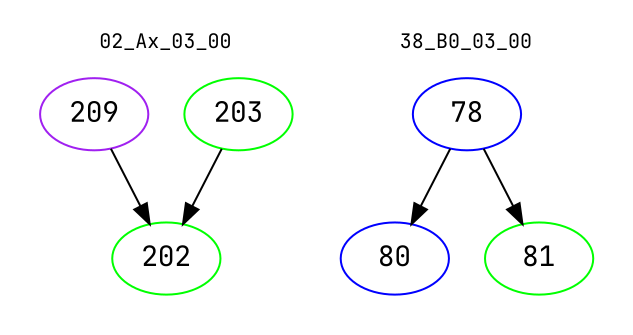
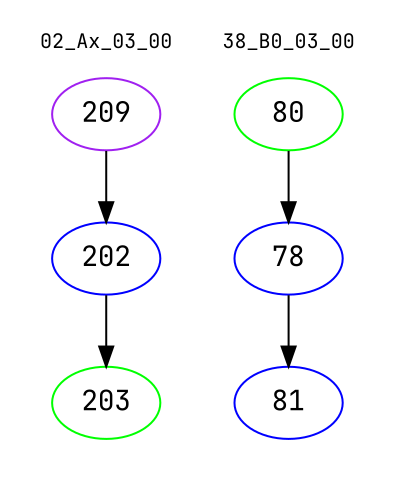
  digraph {
    fontname="JetBrains Mono"
    node [color=blue fontname="JetBrains Mono"]
    edge [color=black fontname="JetBrains Mono"]
    n1 [color=green label=203]
-   n2 [color=green label=202]
+   n2 [label=202]
    n3 [color=purple label=209]
-   n4 [label=80]
+   n4 [color=green label=80]
    n5 [label=78]
-   n6 [color=green label=81]
+   n6 [label=81]
    subgraph cluster_1 {
      color=white
      fontsize=10
      label="02_Ax_03_00"
      n1
      n2
      n3
    }
    subgraph cluster_2 {
      color=white
      fontsize=10
      label="38_B0_03_00"
      n4
      n5
      n6
    }
-   n1 -> n2
+   n2 -> n1
    n3 -> n2
-   n5 -> n4
+   n4 -> n5
    n5 -> n6
  }
